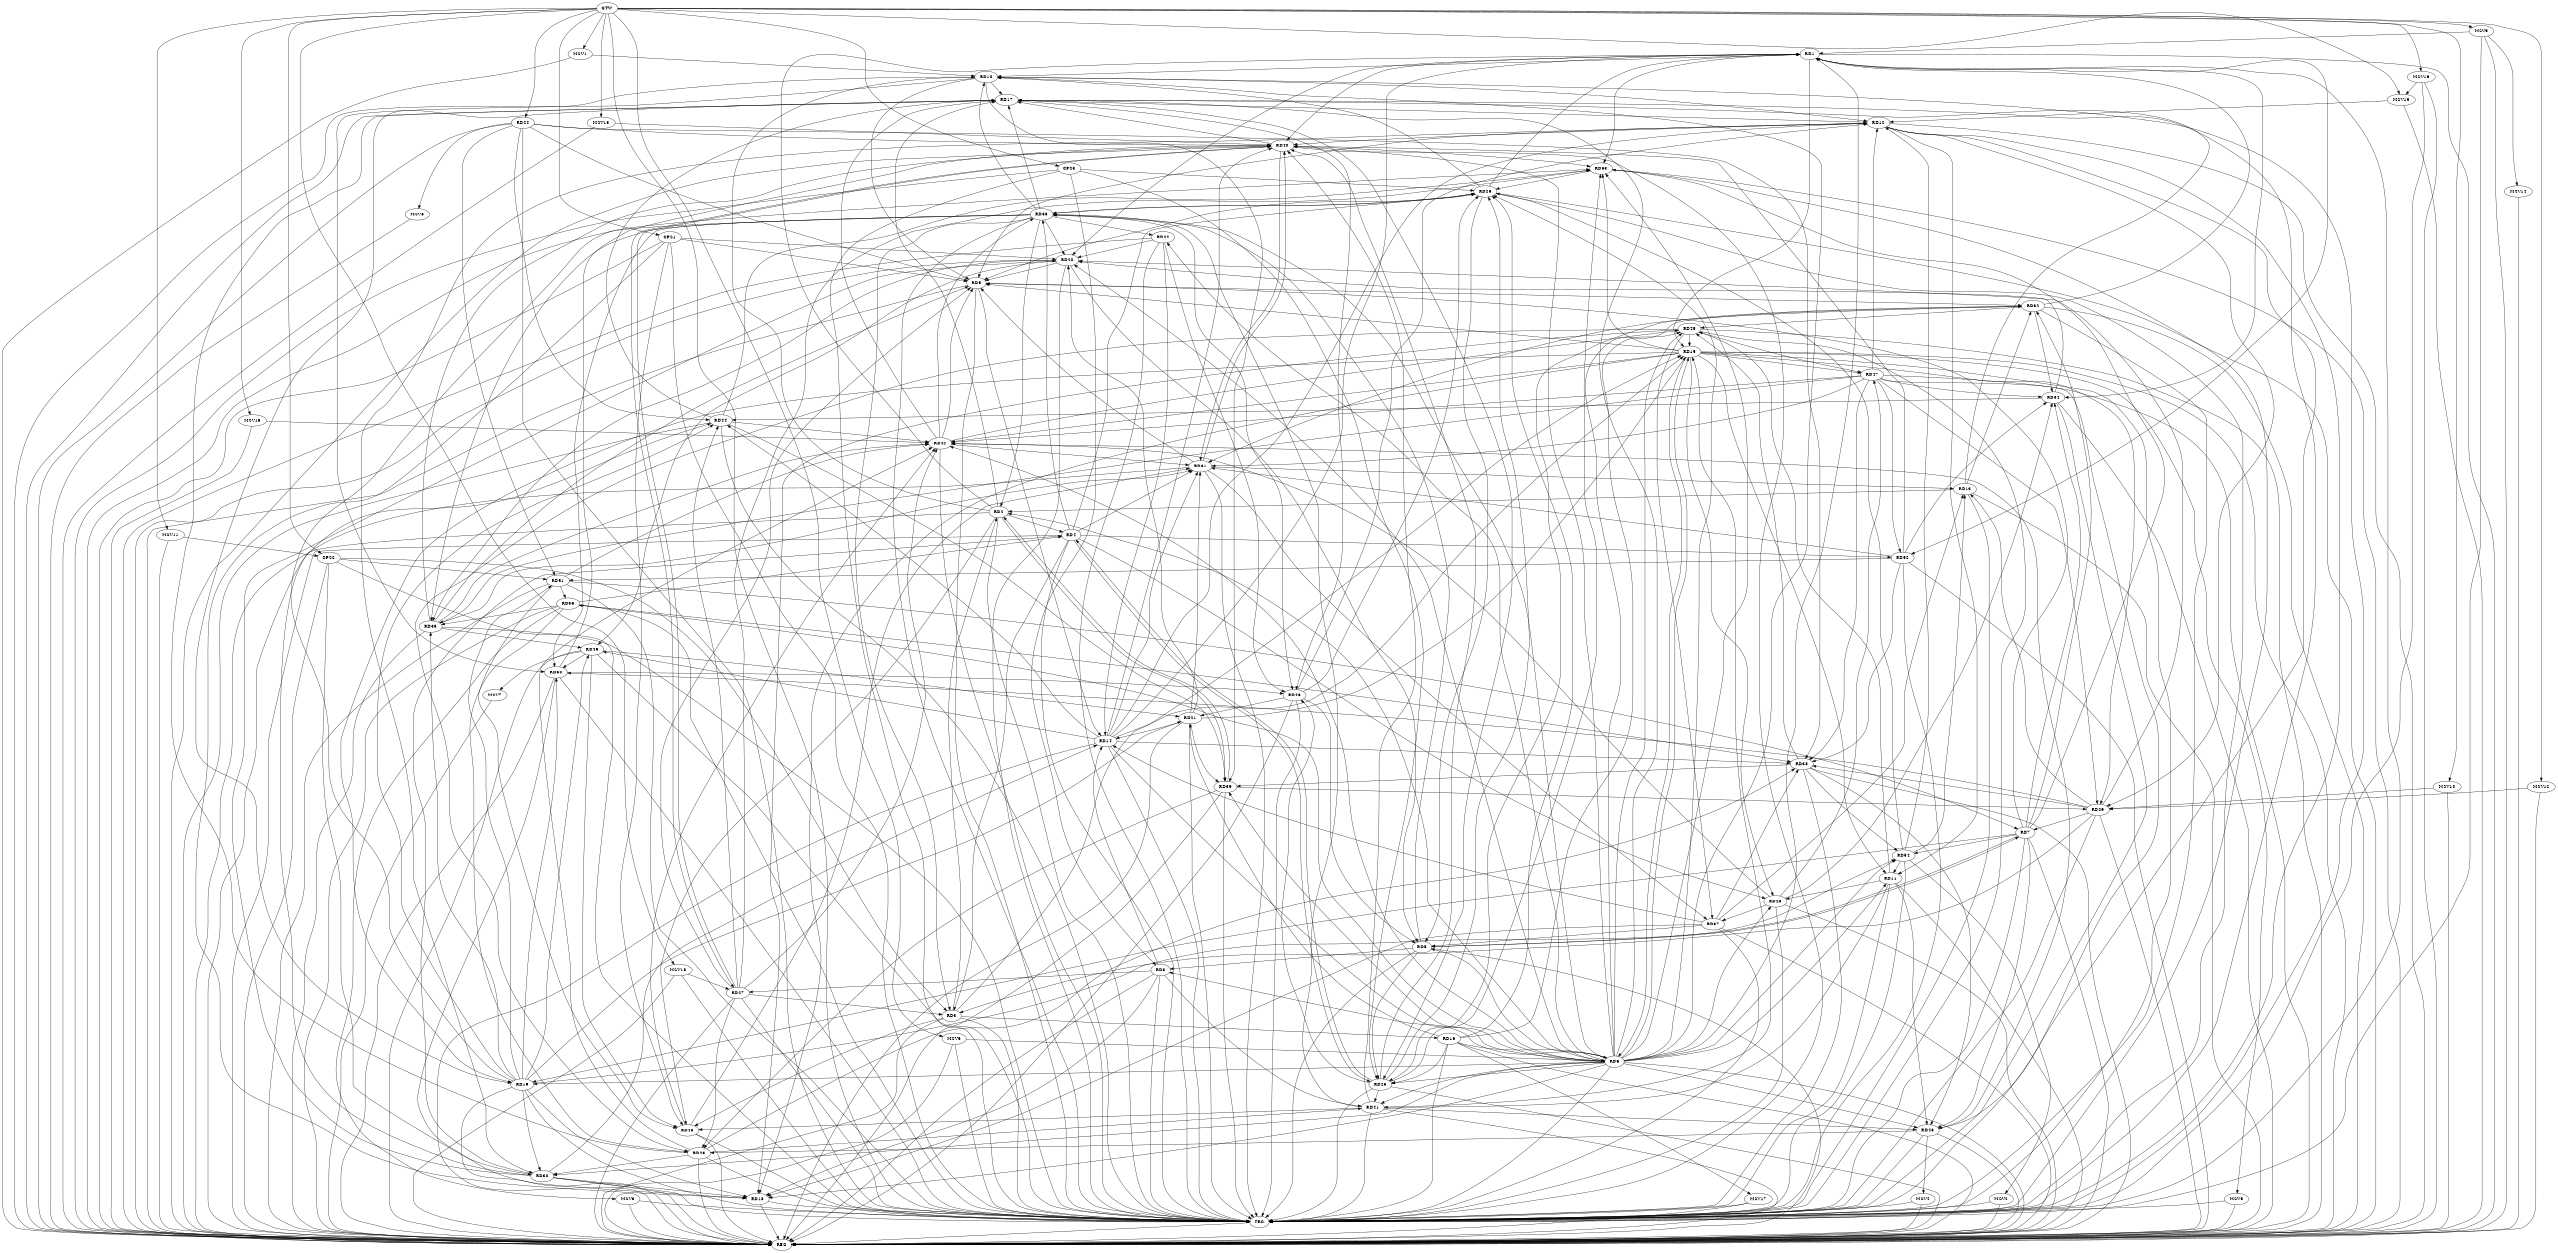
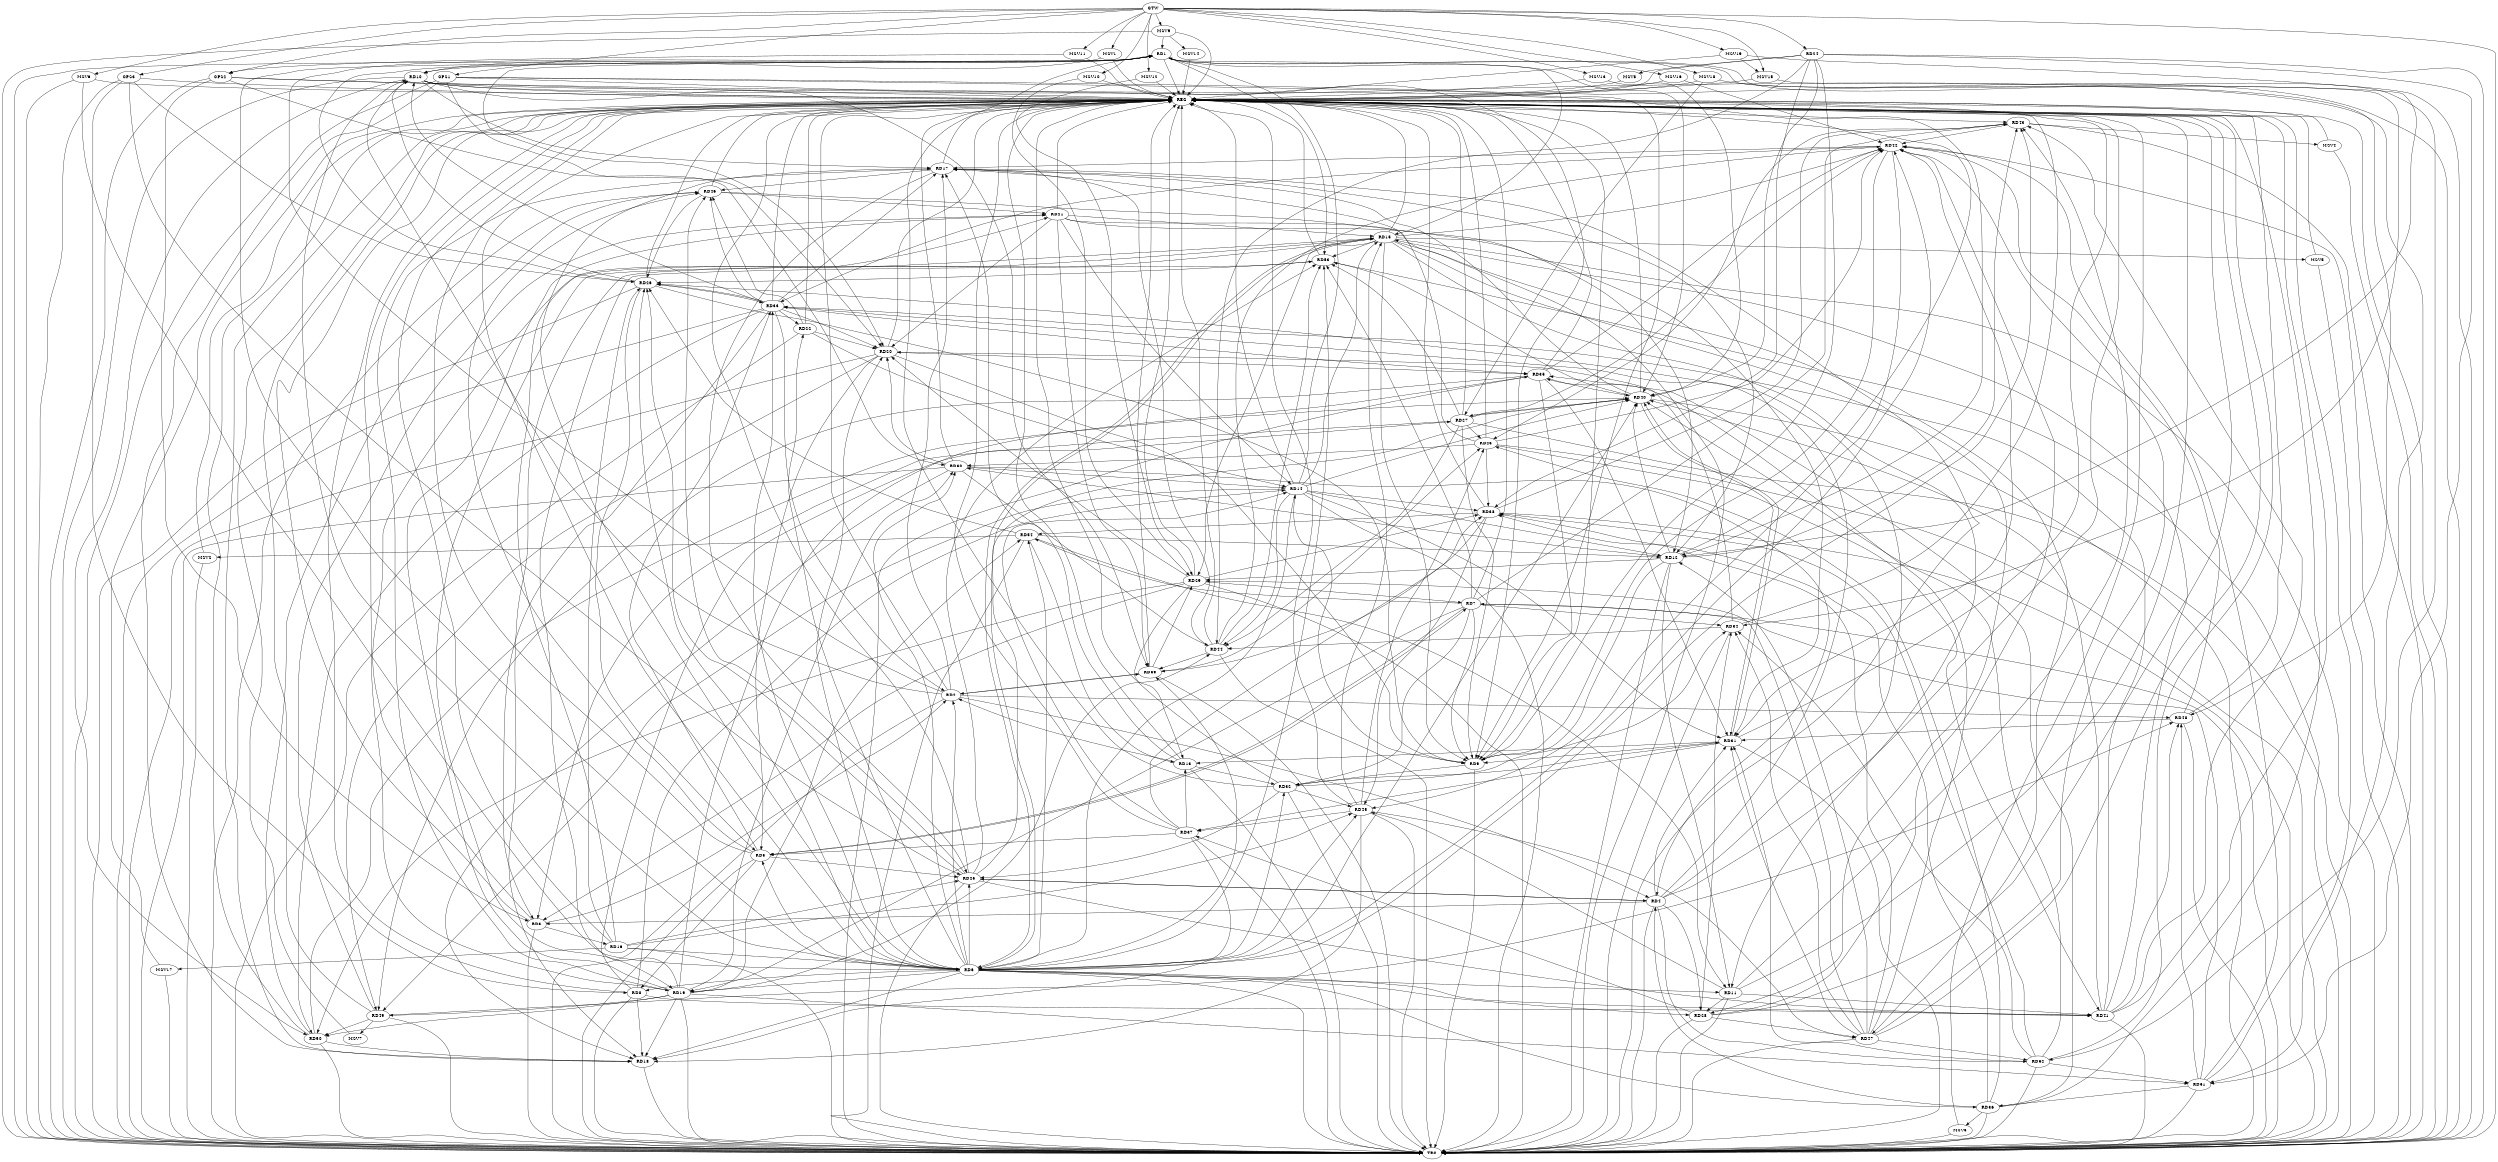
  strict digraph {
    n1 [label=RD1]
    n2 [label=RD10]
    n3 [label=RD15]
    n4 [label=RD20]
    n5 [label=RD34]
    n6 [label=RD40]
    n7 [label=RD52]
    n8 [label=RD53]
    n9 [label=REG]
    n10 [label=TRC]
    n11 [label=RD17]
    n12 [label=RD39]
    n13 [label=RD9]
    n14 [label=RD12]
    n15 [label=RD50]
    n16 [label=RD28]
    n17 [label=RD6]
    n18 [label=RD11]
    n19 [label=RD18]
    n20 [label=RD19]
    n21 [label=RD42]
    n22 [label=RD29]
    n23 [label=RD47]
    n24 [label=MSV5]
    n25 [label=RD5]
    n26 [label=RD49]
    n27 [label=RD35]
    n28 [label=RD44]
    n29 [label=RD31]
    n30 [label=RD27]
    n31 [label=RD38]
    n32 [label=RD51]
    n33 [label=RD26]
    n34 [label=RD2]
    n35 [label=RD4]
    n36 [label=RD48]
    n37 [label=RD3]
    n38 [label=RD25]
    n39 [label=RD33]
    n40 [label=RD46]
    n41 [label=RD23]
    n42 [label=RD16]
    n43 [label=RD45]
    n44 [label=RD21]
    n45 [label=MSV17]
    n46 [label=RD41]
    n47 [label=RD37]
    n48 [label=RD13]
    n49 [label=RD22]
    n50 [label=RD7]
    n51 [label=RD8]
    n52 [label=RD32]
    n53 [label=RD43]
    n54 [label=RD54]
    n55 [label=RD14]
    n56 [label=RD30]
    n57 [label=RD36]
    n58 [label=MSV3]
    n59 [label=MSV4]
    n60 [label=MSV2]
    n61 [label=MSV7]
    n62 [label=RD24]
    n63 [label=MSV8]
    n64 [label=CPS1]
    n65 [label=CPS2]
    n66 [label=CPS3]
    n67 [label=GTW]
    n68 [label=MSV1]
    n69 [label=MSV6]
    n70 [label=MSV9]
    n71 [label=MSV10]
    n72 [label=MSV11]
    n73 [label=MSV12]
    n74 [label=MSV13]
    n75 [label=MSV15]
    n76 [label=MSV16]
    n77 [label=MSV18]
    n78 [label=MSV19]
    n79 [label=MSV14]
    n1 -> n2
    n1 -> n3
    n1 -> n4
    n1 -> n5
    n1 -> n6
    n1 -> n7
    n1 -> n8
    n1 -> n9
    n1 -> n10
    n2 -> n9
    n2 -> n10
    n2 -> n11
    n2 -> n12
    n2 -> n13
    n2 -> n14
    n2 -> n15
    n3 -> n8
    n3 -> n9
    n3 -> n10
    n3 -> n13
    n3 -> n16
    n3 -> n17
    n3 -> n18
    n3 -> n19
    n3 -> n20
    n3 -> n21
    n3 -> n22
    n3 -> n23
    n3 -> n24
    n4 -> n9
    n4 -> n10
    n4 -> n13
    n4 -> n25
    n4 -> n26
    n4 -> n27
    n5 -> n4
    n5 -> n9
    n5 -> n10
    n5 -> n28
    n6 -> n8
    n6 -> n9
    n6 -> n10
    n6 -> n11
    n6 -> n29
    n6 -> n30
    n7 -> n5
    n7 -> n6
    n7 -> n9
    n7 -> n10
    n7 -> n29
    n7 -> n31
    n7 -> n32
    n8 -> n9
    n8 -> n10
    n8 -> n33
    n10 -> n9
    n11 -> n9
    n11 -> n10
    n11 -> n14
    n11 -> n20
    n11 -> n38
    n11 -> n40
    n12 -> n9
    n12 -> n10
    n12 -> n22
    n12 -> n34
    n12 -> n41
    n13 -> n9
    n13 -> n10
    n13 -> n52
    n13 -> n55
    n14 -> n6
    n14 -> n9
    n14 -> n10
    n14 -> n13
    n14 -> n18
    n14 -> n22
    n14 -> n53
    n14 -> n56
    n15 -> n6
    n15 -> n9
    n15 -> n10
    n15 -> n19
    n15 -> n40
    n16 -> n5
    n16 -> n9
    n16 -> n10
    n16 -> n21
    n16 -> n23
    n16 -> n47
    n17 -> n1
    n17 -> n2
    n17 -> n3
    n17 -> n4
    n17 -> n6
    n17 -> n8
    n17 -> n9
    n17 -> n10
    n17 -> n11
    n17 -> n12
    n17 -> n16
    n17 -> n18
    n17 -> n19
    n17 -> n20
    n17 -> n21
    n17 -> n25
    n17 -> n33
    n17 -> n34
    n17 -> n38
    n17 -> n39
    n17 -> n43
    n17 -> n46
    n17 -> n49
    n17 -> n51
    n17 -> n52
    n17 -> n53
    n17 -> n54
    n17 -> n56
    n17 -> n57
    n18 -> n9
    n18 -> n10
    n18 -> n16
    n18 -> n43
    n18 -> n46
    n18 -> n53
    n19 -> n9
    n19 -> n10
    n20 -> n8
    n20 -> n9
    n20 -> n10
    n20 -> n15
    n20 -> n19
    n20 -> n26
    n20 -> n27
    n20 -> n28
    n20 -> n32
    n20 -> n44
    n20 -> n54
    n20 -> n56
    n21 -> n10
    n21 -> n11
    n21 -> n13
    n21 -> n29
    n21 -> n39
    n21 -> n43
    n22 -> n4
    n22 -> n9
    n22 -> n10
    n22 -> n15
    n22 -> n31
    n22 -> n37
    n22 -> n48
    n22 -> n50
    n23 -> n5
    n23 -> n7
    n23 -> n9
    n23 -> n10
    n23 -> n14
    n23 -> n21
    n23 -> n22
    n23 -> n27
    n23 -> n29
    n23 -> n31
    n24 -> n9
    n24 -> n10
    n25 -> n9
    n25 -> n10
    n25 -> n38
    n25 -> n39
    n25 -> n50
    n25 -> n51
    n26 -> n9
    n26 -> n10
    n26 -> n15
    n26 -> n36
    n26 -> n44
    n26 -> n61
    n27 -> n6
    n27 -> n9
    n27 -> n10
    n27 -> n13
    n27 -> n21
    n27 -> n26
    n27 -> n29
    n28 -> n8
    n28 -> n9
    n28 -> n10
    n28 -> n11
    n28 -> n12
    n28 -> n21
    n29 -> n6
    n29 -> n9
    n29 -> n10
    n29 -> n13
    n29 -> n47
    n29 -> n48
    n30 -> n6
    n30 -> n8
    n30 -> n9
    n30 -> n10
    n30 -> n13
    n30 -> n21
    n30 -> n28
    n30 -> n37
    n30 -> n41
    n31 -> n9
    n31 -> n10
    n31 -> n12
    n31 -> n43
    n31 -> n53
    n31 -> n54
    n32 -> n9
    n32 -> n10
    n32 -> n21
    n32 -> n36
    n32 -> n50
    n32 -> n57
    n33 -> n1
    n33 -> n2
    n33 -> n9
    n33 -> n10
    n33 -> n13
    n33 -> n25
    n33 -> n39
    n34 -> n1
    n34 -> n2
    n34 -> n9
    n34 -> n10
    n34 -> n11
    n34 -> n12
    n34 -> n35
    n34 -> n36
    n35 -> n7
    n35 -> n9
    n35 -> n10
    n35 -> n16
    n35 -> n29
    n35 -> n33
    n35 -> n37
    n35 -> n38
    n35 -> n39
    n36 -> n9
    n36 -> n10
    n36 -> n21
    n36 -> n29
    n37 -> n3
    n37 -> n9
    n37 -> n10
    n37 -> n34
-   n37 -> n36
    n37 -> n42
    n38 -> n6
    n38 -> n8
    n38 -> n9
    n38 -> n10
    n38 -> n33
    n38 -> n35
    n38 -> n40
    n38 -> n46
    n39 -> n2
    n39 -> n4
    n39 -> n9
    n39 -> n10
    n39 -> n11
    n39 -> n15
    n39 -> n27
    n39 -> n33
    n39 -> n34
    n39 -> n37
    n39 -> n40
    n39 -> n49
    n40 -> n9
    n40 -> n10
    n40 -> n14
-   n40 -> n25
+   n25 -> n40
    n40 -> n33
    n40 -> n44
    n41 -> n9
    n41 -> n10
    n41 -> n11
    n41 -> n21
    n41 -> n31
    n41 -> n46
    n41 -> n56
    n42 -> n9
    n42 -> n10
    n42 -> n17
    n42 -> n33
    n42 -> n38
    n42 -> n43
    n42 -> n44
    n42 -> n45
    n43 -> n3
    n43 -> n9
    n43 -> n10
    n43 -> n19
    n43 -> n23
    n43 -> n41
    n43 -> n47
    n44 -> n3
    n44 -> n4
    n44 -> n9
    n44 -> n10
    n44 -> n12
    n44 -> n29
    n44 -> n55
    n45 -> n9
    n45 -> n10
    n46 -> n3
    n46 -> n6
    n46 -> n9
    n46 -> n10
    n46 -> n36
    n46 -> n39
    n46 -> n53
    n47 -> n9
    n47 -> n10
    n47 -> n19
    n47 -> n25
    n47 -> n31
    n47 -> n48
    n47 -> n55
    n48 -> n9
    n48 -> n10
    n48 -> n11
    n48 -> n34
    n48 -> n52
    n49 -> n4
    n49 -> n9
    n49 -> n10
    n49 -> n40
    n49 -> n55
    n50 -> n5
    n50 -> n8
    n50 -> n9
    n50 -> n10
    n50 -> n13
    n50 -> n20
    n50 -> n25
    n50 -> n52
    n50 -> n53
    n50 -> n54
    n51 -> n9
    n51 -> n10
    n51 -> n19
    n51 -> n30
    n51 -> n46
    n51 -> n55
    n52 -> n1
    n52 -> n5
    n52 -> n9
    n52 -> n10
    n52 -> n29
    n52 -> n38
    n52 -> n43
-   n53 -> n9
+   n9 -> n53
    n53 -> n10
    n53 -> n21
    n53 -> n41
    n53 -> n59
    n54 -> n10
    n54 -> n14
    n54 -> n18
    n54 -> n33
    n54 -> n48
    n54 -> n60
    n55 -> n1
    n55 -> n3
    n55 -> n6
    n55 -> n9
    n55 -> n10
    n55 -> n14
    n55 -> n17
    n55 -> n26
    n55 -> n28
    n55 -> n29
    n55 -> n31
    n56 -> n4
    n56 -> n9
    n56 -> n10
    n56 -> n19
    n56 -> n28
    n56 -> n35
    n56 -> n55
    n57 -> n9
    n57 -> n10
    n57 -> n27
    n57 -> n31
    n57 -> n35
    n57 -> n41
    n57 -> n58
    n58 -> n9
    n58 -> n10
    n59 -> n9
    n59 -> n10
    n60 -> n9
    n60 -> n10
    n61 -> n9
    n62 -> n6
    n62 -> n9
    n62 -> n10
    n62 -> n13
    n62 -> n28
    n62 -> n31
    n62 -> n32
    n62 -> n63
    n63 -> n9
    n64 -> n4
    n64 -> n9
    n64 -> n10
    n64 -> n13
    n64 -> n19
    n64 -> n36
    n65 -> n9
    n65 -> n10
    n65 -> n32
    n65 -> n37
    n65 -> n56
    n66 -> n9
    n66 -> n10
    n66 -> n33
    n66 -> n38
    n66 -> n51
    n67 -> n10
    n67 -> n62
    n67 -> n64
    n67 -> n65
    n67 -> n66
    n67 -> n68
    n67 -> n69
    n67 -> n70
    n67 -> n71
    n67 -> n72
    n67 -> n73
    n67 -> n74
    n67 -> n75
    n67 -> n76
    n67 -> n77
    n67 -> n78
    n68 -> n2
    n68 -> n9
    n69 -> n9
    n69 -> n10
    n69 -> n17
    n70 -> n1
    n70 -> n9
    n70 -> n10
    n70 -> n79
    n71 -> n9
    n71 -> n22
    n72 -> n9
    n72 -> n65
    n73 -> n9
    n73 -> n22
    n74 -> n6
    n74 -> n9
    n75 -> n9
    n75 -> n14
    n76 -> n9
    n76 -> n21
    n77 -> n9
    n77 -> n10
    n77 -> n30
    n78 -> n9
    n78 -> n10
    n78 -> n75
    n79 -> n9
  }
